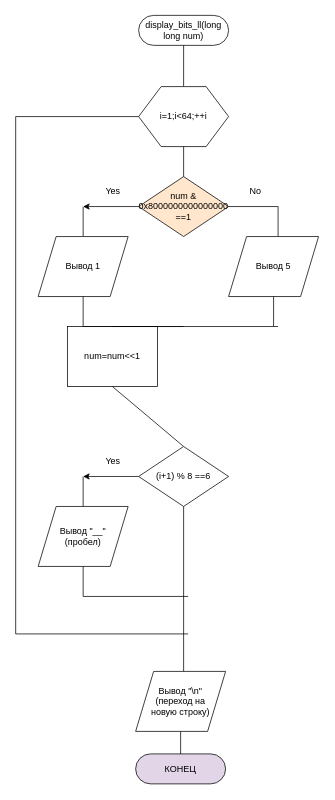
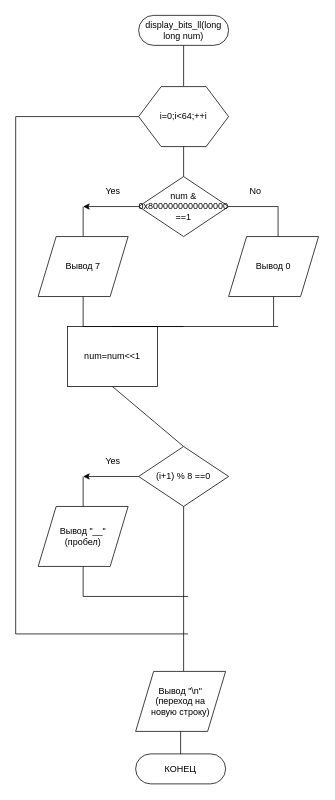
  <mxCell id="0" />
  <mxCell id="1" parent="0" />
  <mxCell id="2" value="display_bits_ll(long long num)" style="rounded=1;whiteSpace=wrap;html=1;arcSize=50;" vertex="1" parent="1"><mxGeometry x="184" y="20" width="120" height="40" as="geometry" /></mxCell>
  <mxCell id="3" value="" style="endArrow=none;html=1;entryX=0.5;entryY=1;entryDx=0;entryDy=0;" edge="1" parent="1" target="2"><mxGeometry width="50" height="50" relative="1" as="geometry"><mxPoint x="244" y="115" as="sourcePoint" /><mxPoint x="210" y="405" as="targetPoint" /></mxGeometry></mxCell>
- <mxCell id="4" value="i=1;i&amp;lt;64;++i" style="shape=hexagon;perimeter=hexagonPerimeter2;whiteSpace=wrap;html=1;" vertex="1" parent="1"><mxGeometry x="184" y="115" width="120" height="80" as="geometry" /></mxCell>
- <mxCell id="5" value="&lt;div&gt;num &amp;amp; 0x8000000000000000&lt;/div&gt;&lt;div&gt;==1&lt;/div&gt;" style="rhombus;whiteSpace=wrap;html=1;fillColor=#ffe6cc;" vertex="1" parent="1"><mxGeometry x="184" y="235" width="120" height="80" as="geometry" /></mxCell>
+ <mxCell id="4" value="i=0;i&amp;lt;64;++i" style="shape=hexagon;perimeter=hexagonPerimeter2;whiteSpace=wrap;html=1;" vertex="1" parent="1"><mxGeometry x="184" y="115" width="120" height="80" as="geometry" /></mxCell>
+ <mxCell id="5" value="&lt;div&gt;num &amp;amp; 0x8000000000000000&lt;/div&gt;&lt;div&gt;==1&lt;/div&gt;" style="rhombus;whiteSpace=wrap;html=1;" vertex="1" parent="1"><mxGeometry x="184" y="235" width="120" height="80" as="geometry" /></mxCell>
  <mxCell id="6" value="" style="endArrow=none;html=1;entryX=0.5;entryY=1;entryDx=0;entryDy=0;" edge="1" parent="1" target="4"><mxGeometry width="50" height="50" relative="1" as="geometry"><mxPoint x="244" y="235" as="sourcePoint" /><mxPoint x="210" y="405" as="targetPoint" /></mxGeometry></mxCell>
  <mxCell id="7" value="" style="endArrow=classic;html=1;exitX=0;exitY=0.5;exitDx=0;exitDy=0;" edge="1" parent="1" source="5"><mxGeometry width="50" height="50" relative="1" as="geometry"><mxPoint x="160" y="455" as="sourcePoint" /><mxPoint x="110" y="275" as="targetPoint" /></mxGeometry></mxCell>
  <mxCell id="8" value="" style="endArrow=none;html=1;" edge="1" parent="1"><mxGeometry width="50" height="50" relative="1" as="geometry"><mxPoint x="110" y="315" as="sourcePoint" /><mxPoint x="110" y="275" as="targetPoint" /></mxGeometry></mxCell>
  <mxCell id="9" value="num=num&amp;lt;&amp;lt;1" style="rounded=0;whiteSpace=wrap;html=1;" vertex="1" parent="1"><mxGeometry x="89" y="435" width="120" height="80" as="geometry" /></mxCell>
- <mxCell id="10" value="Вывод 1" style="shape=parallelogram;perimeter=parallelogramPerimeter;whiteSpace=wrap;html=1;" vertex="1" parent="1"><mxGeometry x="50" y="315" width="120" height="80" as="geometry" /></mxCell>
+ <mxCell id="10" value="Вывод 7" style="shape=parallelogram;perimeter=parallelogramPerimeter;whiteSpace=wrap;html=1;" vertex="1" parent="1"><mxGeometry x="50" y="315" width="120" height="80" as="geometry" /></mxCell>
  <mxCell id="11" value="" style="endArrow=none;html=1;entryX=1;entryY=0.5;entryDx=0;entryDy=0;" edge="1" parent="1" target="5"><mxGeometry width="50" height="50" relative="1" as="geometry"><mxPoint x="370" y="275" as="sourcePoint" /><mxPoint x="210" y="405" as="targetPoint" /></mxGeometry></mxCell>
  <mxCell id="12" value="" style="endArrow=none;html=1;" edge="1" parent="1"><mxGeometry width="50" height="50" relative="1" as="geometry"><mxPoint x="370" y="315" as="sourcePoint" /><mxPoint x="370" y="275" as="targetPoint" /></mxGeometry></mxCell>
- <mxCell id="13" value="Вывод 5" style="shape=parallelogram;perimeter=parallelogramPerimeter;whiteSpace=wrap;html=1;" vertex="1" parent="1"><mxGeometry x="304" y="315" width="120" height="80" as="geometry" /></mxCell>
+ <mxCell id="13" value="Вывод 0" style="shape=parallelogram;perimeter=parallelogramPerimeter;whiteSpace=wrap;html=1;" vertex="1" parent="1"><mxGeometry x="304" y="315" width="120" height="80" as="geometry" /></mxCell>
  <mxCell id="14" value="" style="endArrow=none;html=1;entryX=0.5;entryY=1;entryDx=0;entryDy=0;" edge="1" parent="1" target="10"><mxGeometry width="50" height="50" relative="1" as="geometry"><mxPoint x="110" y="435" as="sourcePoint" /><mxPoint x="190" y="405" as="targetPoint" /></mxGeometry></mxCell>
  <mxCell id="15" value="" style="endArrow=none;html=1;entryX=0.5;entryY=1;entryDx=0;entryDy=0;" edge="1" parent="1" target="13"><mxGeometry width="50" height="50" relative="1" as="geometry"><mxPoint x="364" y="435" as="sourcePoint" /><mxPoint x="190" y="405" as="targetPoint" /></mxGeometry></mxCell>
  <mxCell id="16" value="" style="endArrow=none;html=1;" edge="1" parent="1"><mxGeometry width="50" height="50" relative="1" as="geometry"><mxPoint x="110" y="435" as="sourcePoint" /><mxPoint x="370" y="435" as="targetPoint" /></mxGeometry></mxCell>
  <mxCell id="17" value="" style="endArrow=none;html=1;exitX=0.5;exitY=0;exitDx=0;exitDy=0;" edge="1" parent="1" source="9"><mxGeometry width="50" height="50" relative="1" as="geometry"><mxPoint x="240" y="475" as="sourcePoint" /><mxPoint x="244" y="435" as="targetPoint" /></mxGeometry></mxCell>
  <mxCell id="18" value="" style="endArrow=none;html=1;entryX=0.5;entryY=1;entryDx=0;entryDy=0;" edge="1" parent="1" target="9"><mxGeometry width="50" height="50" relative="1" as="geometry"><mxPoint x="244" y="595" as="sourcePoint" /><mxPoint x="190" y="475" as="targetPoint" /></mxGeometry></mxCell>
- <mxCell id="19" value="(i+1) % 8 ==6" style="rhombus;whiteSpace=wrap;html=1;" vertex="1" parent="1"><mxGeometry x="184" y="595" width="120" height="80" as="geometry" /></mxCell>
+ <mxCell id="19" value="(i+1) % 8 ==0" style="rhombus;whiteSpace=wrap;html=1;" vertex="1" parent="1"><mxGeometry x="184" y="595" width="120" height="80" as="geometry" /></mxCell>
  <mxCell id="20" value="Yes" style="text;html=1;strokeColor=none;fillColor=none;align=center;verticalAlign=middle;whiteSpace=wrap;rounded=0;" vertex="1" parent="1"><mxGeometry x="130" y="245" width="40" height="20" as="geometry" /></mxCell>
  <mxCell id="21" value="No" style="text;html=1;strokeColor=none;fillColor=none;align=center;verticalAlign=middle;whiteSpace=wrap;rounded=0;" vertex="1" parent="1"><mxGeometry x="320" y="245" width="40" height="20" as="geometry" /></mxCell>
  <mxCell id="22" value="" style="endArrow=classic;html=1;exitX=0;exitY=0.5;exitDx=0;exitDy=0;" edge="1" parent="1" source="19"><mxGeometry width="50" height="50" relative="1" as="geometry"><mxPoint x="140" y="575" as="sourcePoint" /><mxPoint x="110" y="635" as="targetPoint" /></mxGeometry></mxCell>
  <mxCell id="23" value="" style="endArrow=none;html=1;" edge="1" parent="1"><mxGeometry width="50" height="50" relative="1" as="geometry"><mxPoint x="110" y="635" as="sourcePoint" /><mxPoint x="110" y="675" as="targetPoint" /></mxGeometry></mxCell>
  <mxCell id="24" value="Yes" style="text;html=1;strokeColor=none;fillColor=none;align=center;verticalAlign=middle;whiteSpace=wrap;rounded=0;" vertex="1" parent="1"><mxGeometry x="130" y="605" width="40" height="20" as="geometry" /></mxCell>
  <mxCell id="25" value="" style="endArrow=none;html=1;entryX=0.5;entryY=1;entryDx=0;entryDy=0;" edge="1" parent="1" target="19"><mxGeometry width="50" height="50" relative="1" as="geometry"><mxPoint x="244" y="895" as="sourcePoint" /><mxPoint x="190" y="585" as="targetPoint" /></mxGeometry></mxCell>
  <mxCell id="26" value="&lt;div&gt;Вывод &quot;__&quot; &lt;br&gt;&lt;/div&gt;&lt;div&gt;(пробел)&lt;/div&gt;" style="shape=parallelogram;perimeter=parallelogramPerimeter;whiteSpace=wrap;html=1;" vertex="1" parent="1"><mxGeometry x="50" y="675" width="120" height="80" as="geometry" /></mxCell>
  <mxCell id="27" value="" style="endArrow=none;html=1;exitX=0.5;exitY=1;exitDx=0;exitDy=0;" edge="1" parent="1" source="26"><mxGeometry width="50" height="50" relative="1" as="geometry"><mxPoint x="140" y="655" as="sourcePoint" /><mxPoint x="110" y="795" as="targetPoint" /></mxGeometry></mxCell>
  <mxCell id="28" value="" style="endArrow=none;html=1;" edge="1" parent="1"><mxGeometry width="50" height="50" relative="1" as="geometry"><mxPoint x="110" y="795" as="sourcePoint" /><mxPoint x="250" y="795" as="targetPoint" /></mxGeometry></mxCell>
  <mxCell id="29" value="" style="endArrow=none;html=1;" edge="1" parent="1"><mxGeometry width="50" height="50" relative="1" as="geometry"><mxPoint x="20" y="845" as="sourcePoint" /><mxPoint x="250" y="845" as="targetPoint" /></mxGeometry></mxCell>
  <mxCell id="30" value="" style="endArrow=none;html=1;" edge="1" parent="1"><mxGeometry width="50" height="50" relative="1" as="geometry"><mxPoint x="20" y="845" as="sourcePoint" /><mxPoint x="20" y="155" as="targetPoint" /></mxGeometry></mxCell>
  <mxCell id="31" value="" style="endArrow=none;html=1;entryX=0;entryY=0.5;entryDx=0;entryDy=0;" edge="1" parent="1" target="4"><mxGeometry width="50" height="50" relative="1" as="geometry"><mxPoint x="20" y="155" as="sourcePoint" /><mxPoint x="10" y="405" as="targetPoint" /></mxGeometry></mxCell>
  <mxCell id="32" value="&lt;div&gt;Вывод &quot;\n&quot; &lt;br&gt;&lt;/div&gt;&lt;div&gt;(переход на &lt;br&gt;&lt;/div&gt;&lt;div&gt;новую строку)&lt;/div&gt;" style="shape=parallelogram;perimeter=parallelogramPerimeter;whiteSpace=wrap;html=1;" vertex="1" parent="1"><mxGeometry x="180" y="895" width="120" height="80" as="geometry" /></mxCell>
  <mxCell id="33" value="" style="endArrow=none;html=1;entryX=0.5;entryY=1;entryDx=0;entryDy=0;" edge="1" parent="1" target="32"><mxGeometry width="50" height="50" relative="1" as="geometry"><mxPoint x="240" y="1015" as="sourcePoint" /><mxPoint x="220" y="835" as="targetPoint" /></mxGeometry></mxCell>
- <mxCell id="34" value="КОНЕЦ" style="rounded=1;whiteSpace=wrap;html=1;arcSize=50;fillColor=#e1d5e7;" vertex="1" parent="1"><mxGeometry x="180" y="1005" width="120" height="40" as="geometry" /></mxCell>
+ <mxCell id="34" value="КОНЕЦ" style="rounded=1;whiteSpace=wrap;html=1;arcSize=50;" vertex="1" parent="1"><mxGeometry x="180" y="1005" width="120" height="40" as="geometry" /></mxCell>
